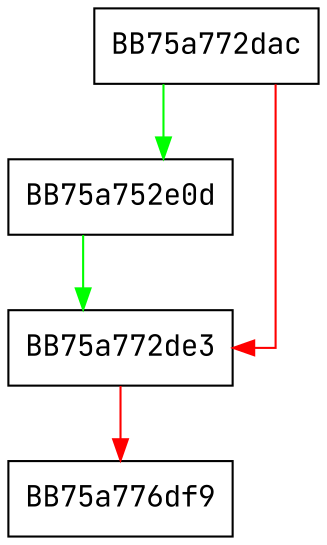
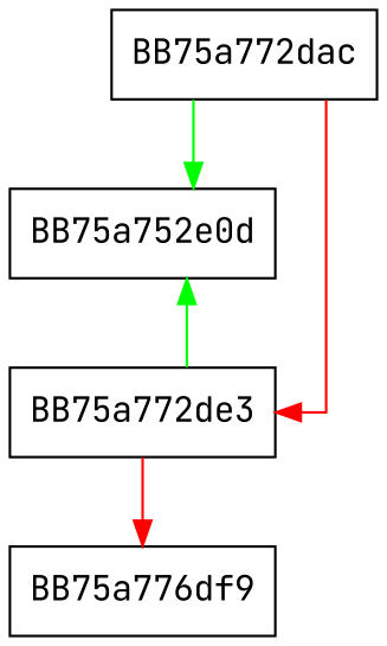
  digraph {
    fontname="JetBrains Mono"
    splines=ortho
    node [fontname="JetBrains Mono" shape=box]
    edge [color=green fontname="JetBrains Mono"]
    n1 [label=BB75a752e0d]
    BB75a772dac
    BB75a772de3
    n4 [label=BB75a776df9]
    BB75a772dac -> n1
    BB75a772dac -> BB75a772de3 [color=red]
-   n1 -> BB75a772de3
+   BB75a772de3 -> n1
    BB75a772de3 -> n4 [color=red]
  }
